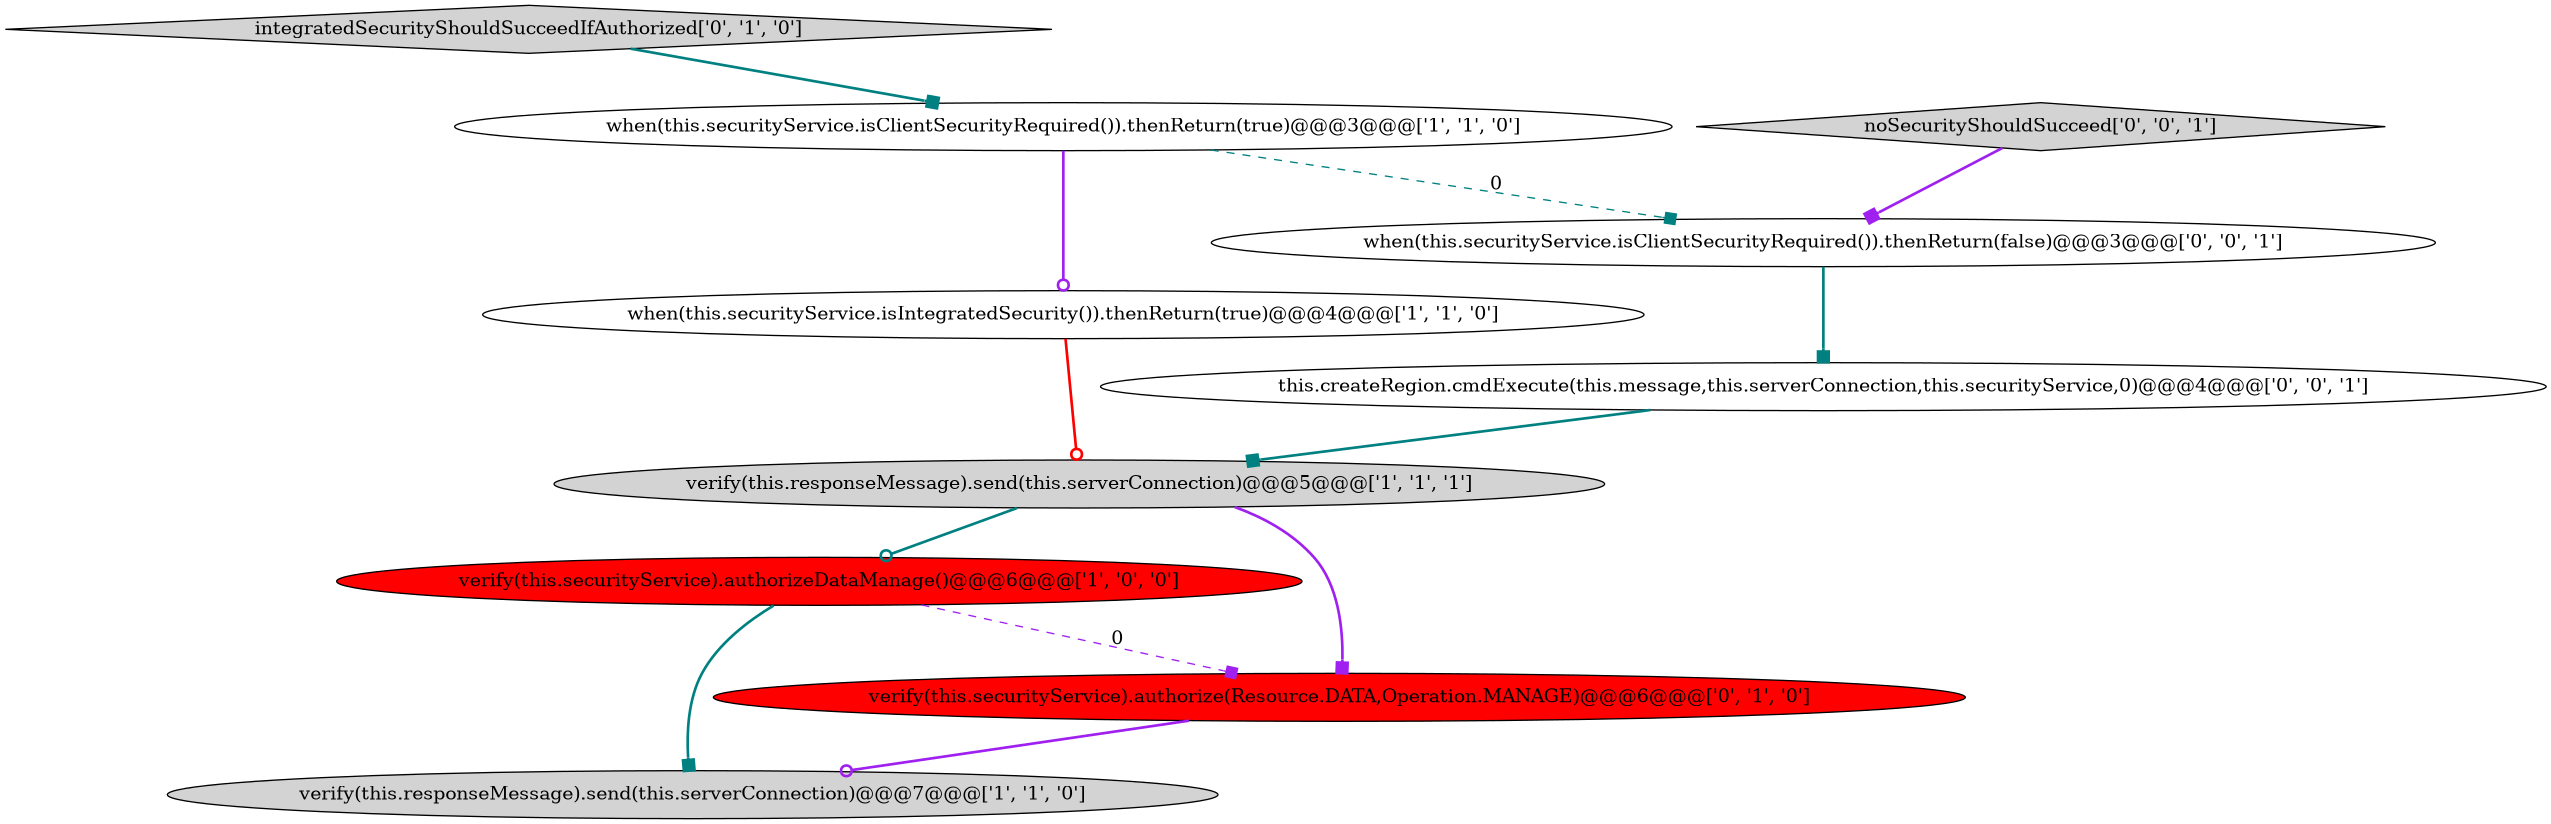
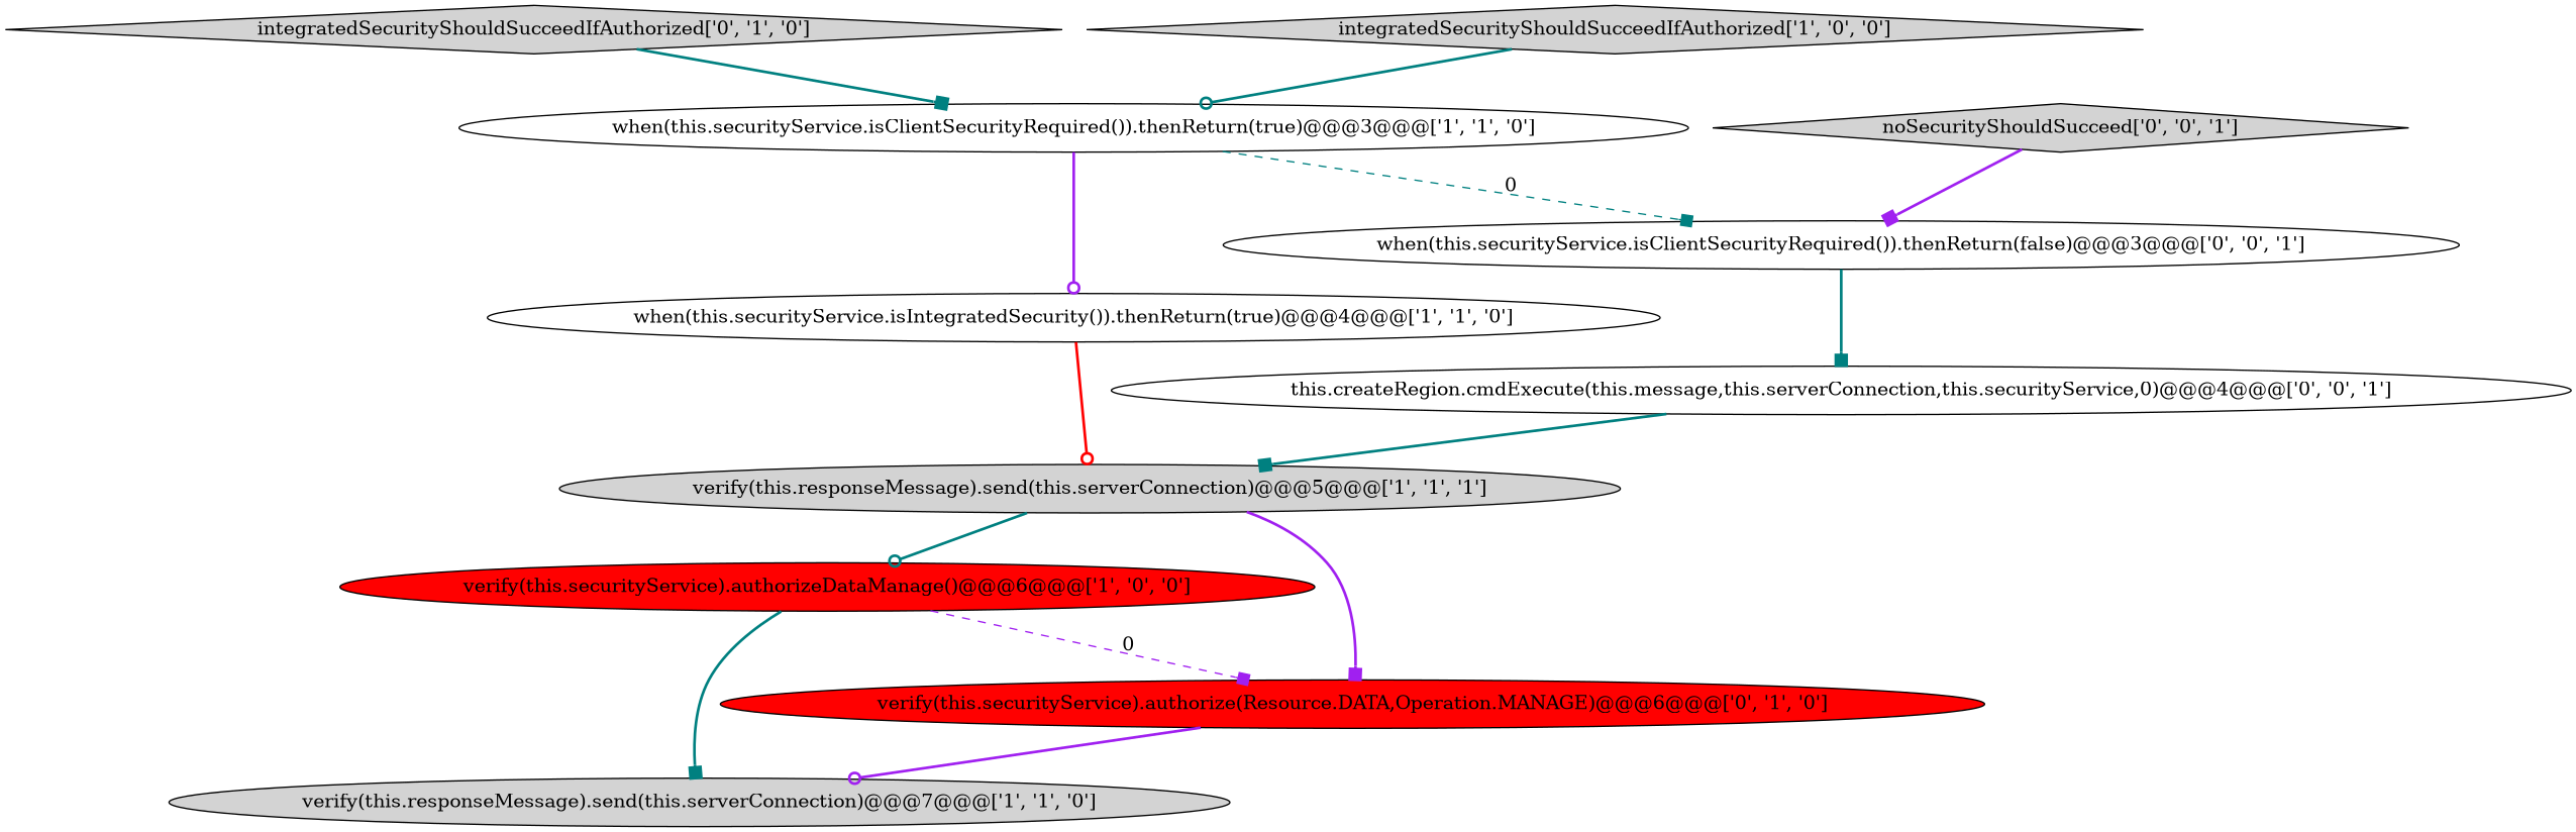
  digraph {
    node [fillcolor=lightgray shape=ellipse style=filled]
    edge [style=bold color=teal arrowhead=box]
    n1 [fillcolor=red label="verify(this.securityService).authorizeDataManage()@@@6@@@['1', '0', '0']"]
    n2 [fillcolor=red label="verify(this.securityService).authorize(Resource.DATA,Operation.MANAGE)@@@6@@@['0', '1', '0']"]
    n3 [label="verify(this.responseMessage).send(this.serverConnection)@@@7@@@['1', '1', '0']"]
    n4 [label="verify(this.responseMessage).send(this.serverConnection)@@@5@@@['1', '1', '1']"]
    n5 [label="integratedSecurityShouldSucceedIfAuthorized['0', '1', '0']" shape=diamond]
    n6 [fillcolor=white label="when(this.securityService.isClientSecurityRequired()).thenReturn(true)@@@3@@@['1', '1', '0']"]
    n7 [fillcolor=white label="this.createRegion.cmdExecute(this.message,this.serverConnection,this.securityService,0)@@@4@@@['0', '0', '1']"]
+   n8 [label="integratedSecurityShouldSucceedIfAuthorized['1', '0', '0']" shape=diamond]
    n9 [fillcolor=white label="when(this.securityService.isClientSecurityRequired()).thenReturn(false)@@@3@@@['0', '0', '1']"]
    n10 [label="noSecurityShouldSucceed['0', '0', '1']" shape=diamond]
    n11 [fillcolor=white label="when(this.securityService.isIntegratedSecurity()).thenReturn(true)@@@4@@@['1', '1', '0']"]
    n1 -> n2 [label=0 style=dashed color=purple]
    n1 -> n3
    n2 -> n3 [color=purple arrowhead=odot]
    n4 -> n1 [arrowhead=odot]
    n4 -> n2 [color=purple]
    n5 -> n6
    n6 -> n9 [label=0 style=dashed]
    n6 -> n11 [color=purple arrowhead=odot]
    n7 -> n4
+   n8 -> n6 [arrowhead=odot]
    n9 -> n7
    n10 -> n9 [color=purple]
    n11 -> n4 [color=red arrowhead=odot]
  }
